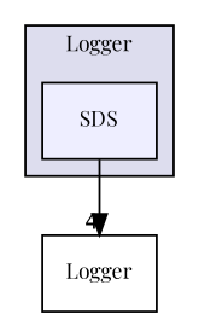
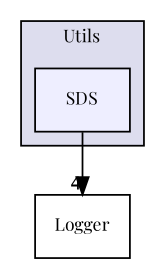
  digraph {
    compound=true
    fontname="Playfair Display"
    node [fontname="Playfair Display" fontsize=10 shape=box]
    n1 [fillcolor="#eeeeff" label=SDS pencolor=black style=filled]
    n2 [label=Logger]
    subgraph cluster_1 {
      bgcolor="#ddddee"
      fontsize=10
-     label=Logger
+     label=Utils
      pencolor=black
      n1
    }
    n1 -> n2 [headlabel=4 labeldistance=1.5 labelfontname=Helvetica labelfontsize=10 fontname="Playfair Display"]
  }
